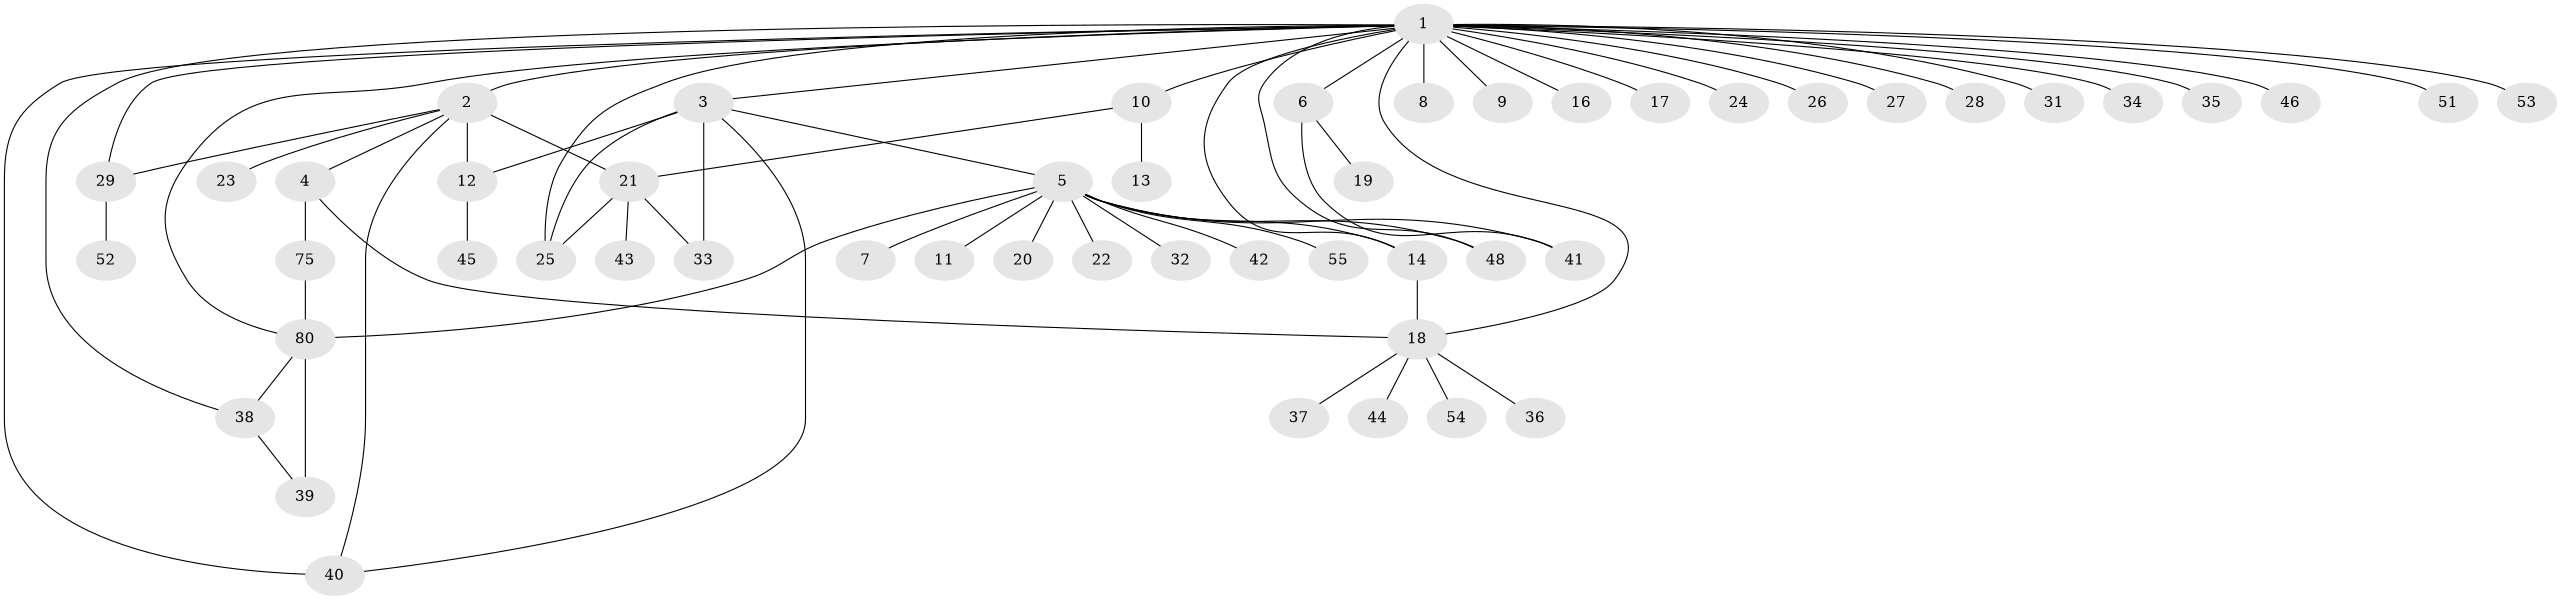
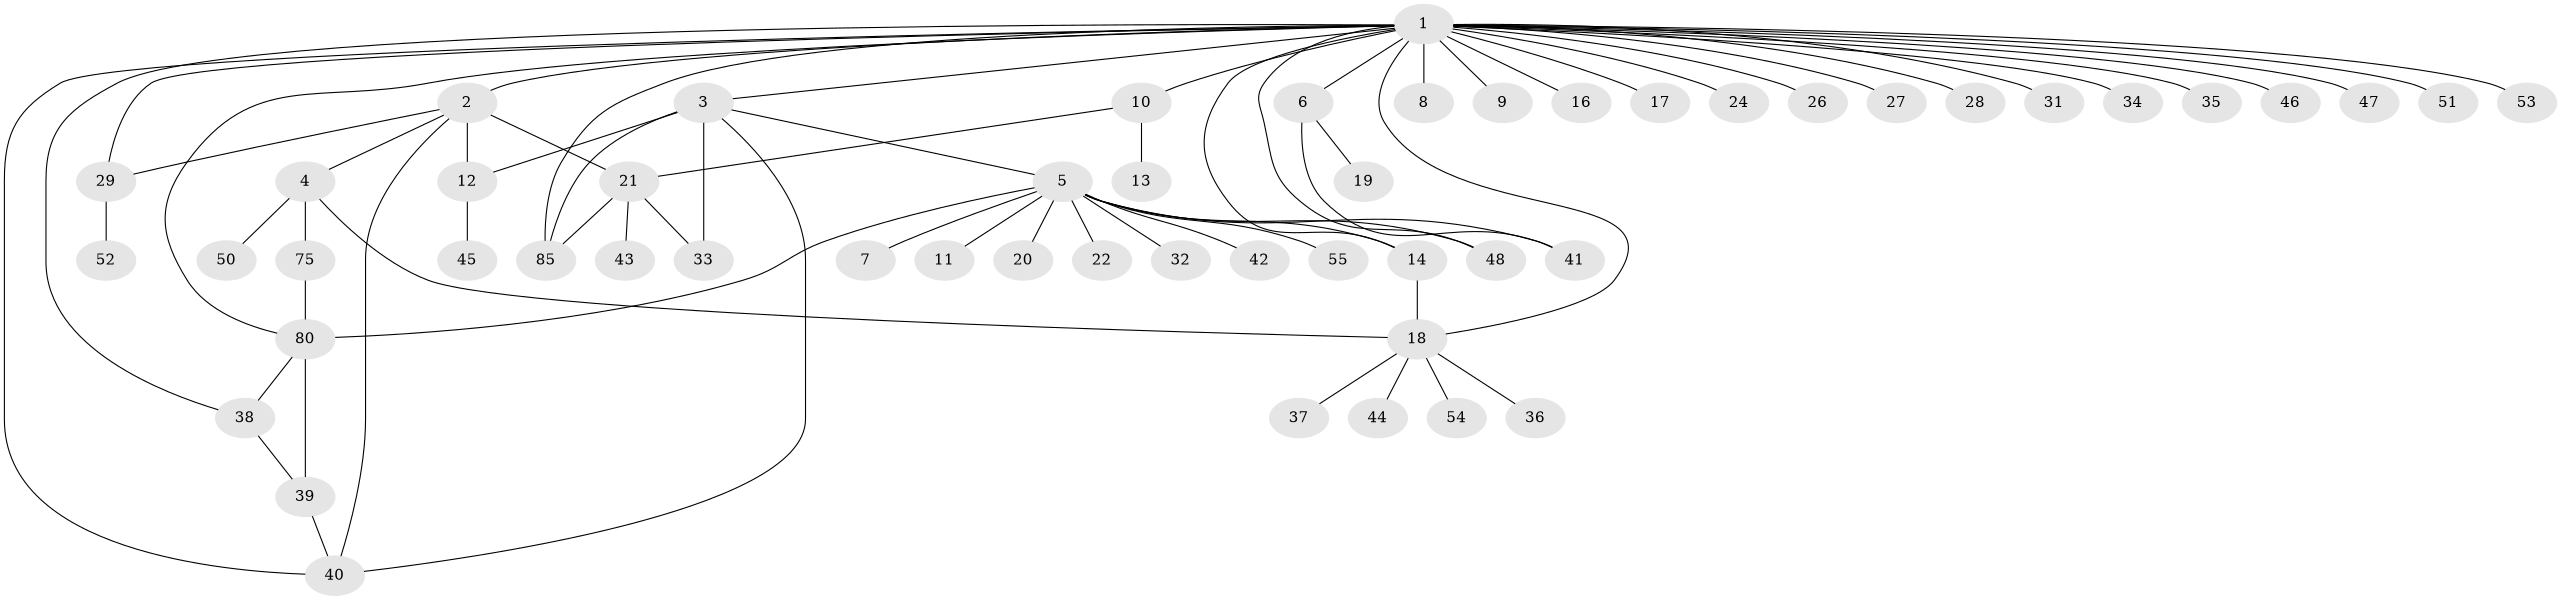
  graph {
    node [color=gray90 style=filled]
    edge [weight=1.0]
    1
    2
    3
    6
    8
    9
    10
    14
    16
    17
    18
    24
-   25
+   25 [label=85]
    26
    27
    28
    29
    n18 [label=80]
    31
    34
    35
    38
    40
    46
+   47
    48
    51
    53
    4
    12
    21
-   23
    5
    33
    41
    19
    13
    36
    37
    44
    54
    52
    39
    n44 [label=75]
+   50
    45
    43
    7
    11
    20
    22
    32
    42
    55
    1 -- 2
    1 -- 3
    1 -- 6
    1 -- 8
    1 -- 9
    1 -- 10 [weight=2.0]
    1 -- 14
    1 -- 16
    1 -- 17
    1 -- 18
    1 -- 24
    1 -- 25
    1 -- 26
    1 -- 27
    1 -- 28
    1 -- 29
    1 -- n18 [weight=2.0]
    1 -- 31
    1 -- 34
    1 -- 35
    1 -- 38
    1 -- 40
    1 -- 46
+   1 -- 47
    1 -- 48
    1 -- 51
    1 -- 53
    2 -- 29
    2 -- 40
    2 -- 4
    2 -- 12
    2 -- 21 [weight=3.0]
-   2 -- 23
    3 -- 25
    3 -- 40
    3 -- 12
    3 -- 5
    3 -- 33 [weight=2.0]
    6 -- 41
    6 -- 19
    10 -- 21
    10 -- 13
    14 -- 18
    18 -- 36
    18 -- 37
    18 -- 44
    18 -- 54
    29 -- 52
    n18 -- 38
    n18 -- 39
    38 -- 39
    4 -- 18
    4 -- n44
+   4 -- 50
    12 -- 45
    21 -- 25
    21 -- 33
    21 -- 43
    5 -- 14
    5 -- n18
    5 -- 48
    5 -- 41
    5 -- 7
    5 -- 11
    5 -- 20
    5 -- 22
    5 -- 32
    5 -- 42
    5 -- 55
+   39 -- 40
    n44 -- n18 [weight=4.0]
  }
